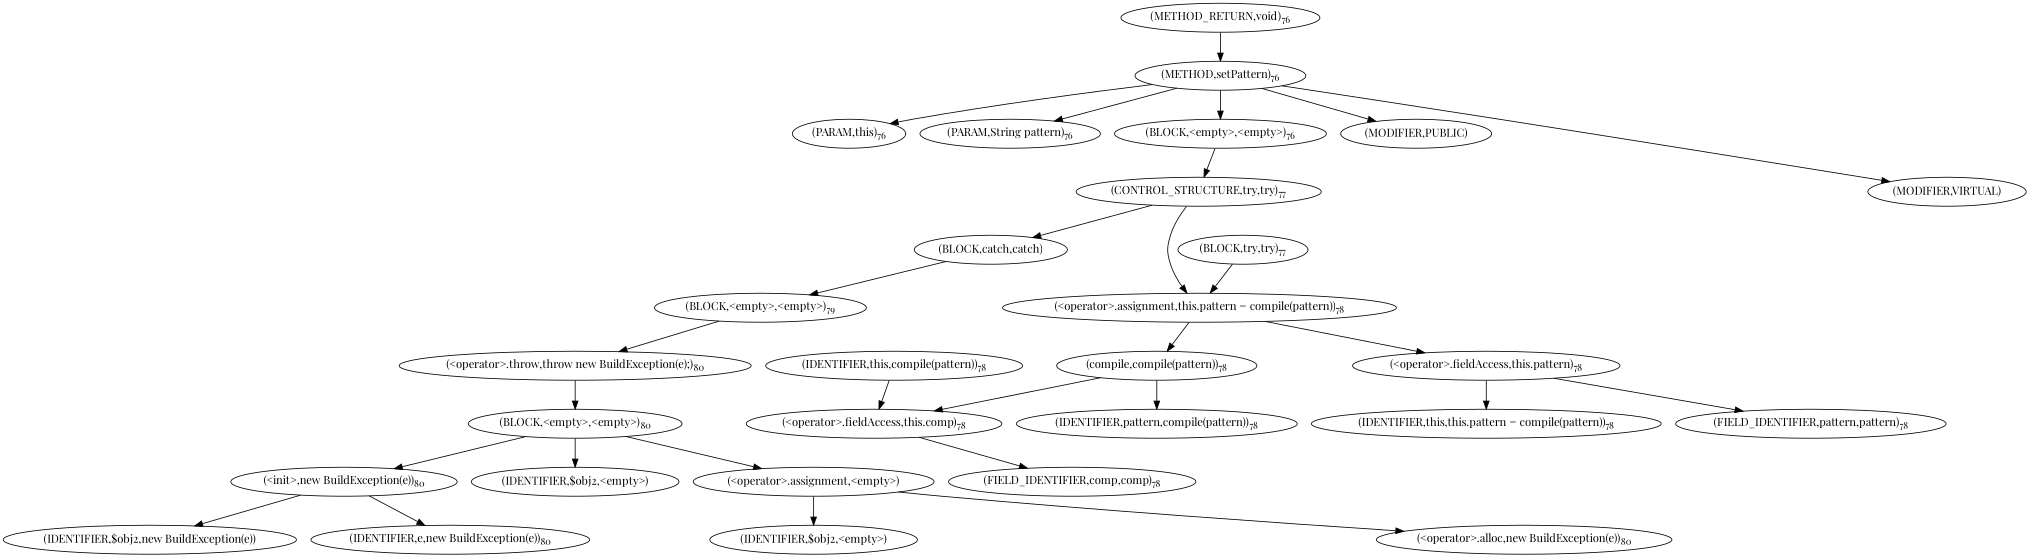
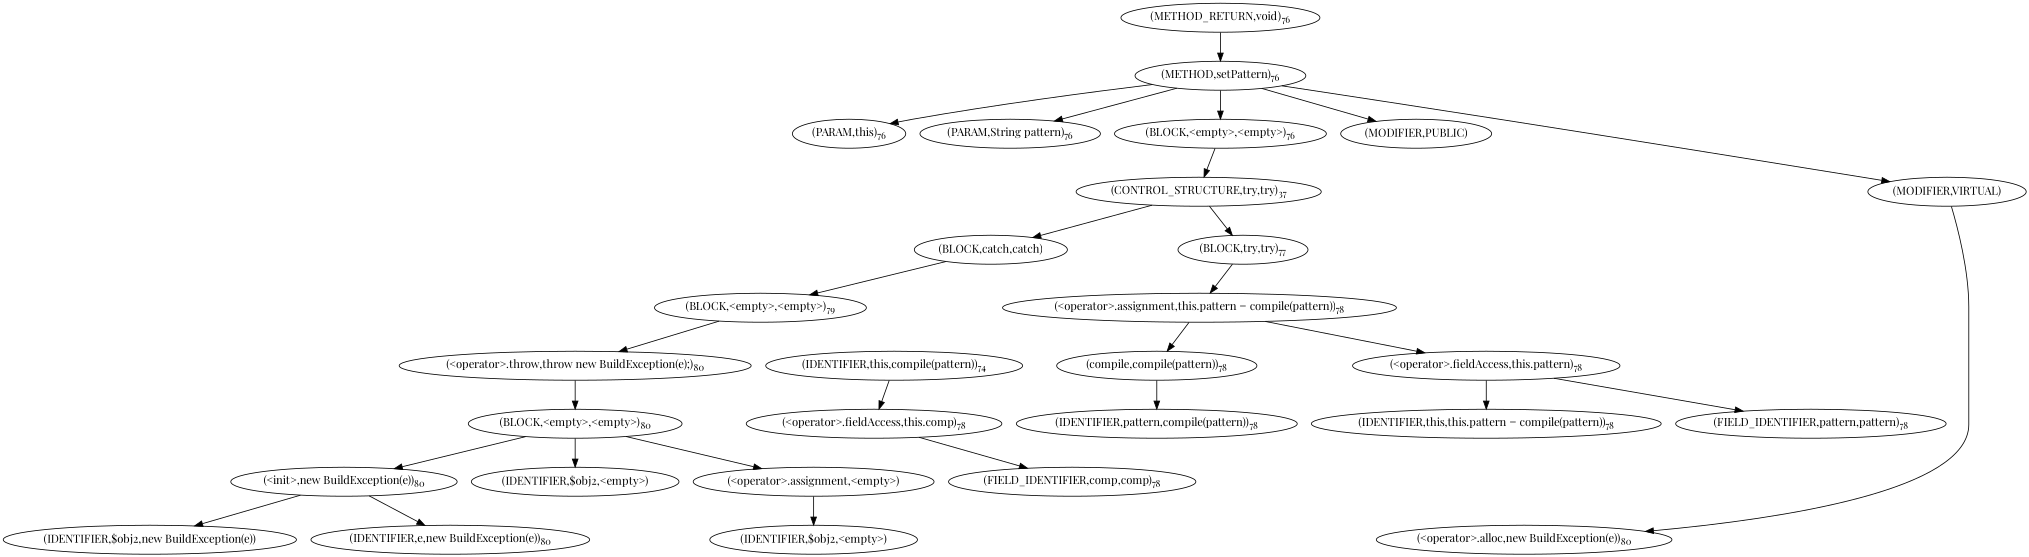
  digraph {
    fontname="Playfair Display"
    node [fontname="Playfair Display"]
    edge [fontname="Playfair Display"]
    n1 [label=<(METHOD,setPattern)<SUB>76</SUB>>]
    n2 [label=<(PARAM,this)<SUB>76</SUB>>]
    n3 [label=<(PARAM,String pattern)<SUB>76</SUB>>]
    n4 [label=<(BLOCK,&lt;empty&gt;,&lt;empty&gt;)<SUB>76</SUB>>]
    n5 [label=<(MODIFIER,PUBLIC)>]
    n6 [label=<(MODIFIER,VIRTUAL)>]
-   n7 [label=<(CONTROL_STRUCTURE,try,try)<SUB>77</SUB>>]
+   n7 [label=<(CONTROL_STRUCTURE,try,try)<SUB>37</SUB>>]
    n8 [label=<(METHOD_RETURN,void)<SUB>76</SUB>>]
    n9 [label=<(BLOCK,try,try)<SUB>77</SUB>>]
    n10 [label=<(BLOCK,catch,catch)>]
    n11 [label=<(&lt;operator&gt;.assignment,this.pattern = compile(pattern))<SUB>78</SUB>>]
    n12 [label=<(BLOCK,&lt;empty&gt;,&lt;empty&gt;)<SUB>79</SUB>>]
    n13 [label=<(&lt;operator&gt;.fieldAccess,this.pattern)<SUB>78</SUB>>]
    n14 [label=<(compile,compile(pattern))<SUB>78</SUB>>]
    n15 [label=<(IDENTIFIER,this,this.pattern = compile(pattern))<SUB>78</SUB>>]
    n16 [label=<(FIELD_IDENTIFIER,pattern,pattern)<SUB>78</SUB>>]
    n17 [label=<(&lt;operator&gt;.fieldAccess,this.comp)<SUB>78</SUB>>]
    n18 [label=<(IDENTIFIER,pattern,compile(pattern))<SUB>78</SUB>>]
    n19 [label=<(FIELD_IDENTIFIER,comp,comp)<SUB>78</SUB>>]
-   n20 [label=<(IDENTIFIER,this,compile(pattern))<SUB>78</SUB>>]
+   n20 [label=<(IDENTIFIER,this,compile(pattern))<SUB>74</SUB>>]
    n21 [label=<(&lt;operator&gt;.throw,throw new BuildException(e);)<SUB>80</SUB>>]
    n22 [label=<(BLOCK,&lt;empty&gt;,&lt;empty&gt;)<SUB>80</SUB>>]
    n23 [label=<(&lt;operator&gt;.assignment,&lt;empty&gt;)>]
    n24 [label=<(&lt;init&gt;,new BuildException(e))<SUB>80</SUB>>]
    n25 [label=<(IDENTIFIER,$obj2,&lt;empty&gt;)>]
    n26 [label=<(IDENTIFIER,$obj2,&lt;empty&gt;)>]
    n27 [label=<(&lt;operator&gt;.alloc,new BuildException(e))<SUB>80</SUB>>]
    n28 [label=<(IDENTIFIER,$obj2,new BuildException(e))>]
    n29 [label=<(IDENTIFIER,e,new BuildException(e))<SUB>80</SUB>>]
    n1 -> n2
    n1 -> n3
    n1 -> n4
    n1 -> n5
    n1 -> n6
    n4 -> n7
-   n7 -> n11
+   n7 -> n9
    n7 -> n10
    n8 -> n1
    n9 -> n11
    n10 -> n12
    n11 -> n13
    n11 -> n14
    n12 -> n21
    n13 -> n15
    n13 -> n16
-   n14 -> n17
    n14 -> n18
    n17 -> n19
    n20 -> n17
    n21 -> n22
    n22 -> n23
    n22 -> n24
    n22 -> n25
    n23 -> n26
-   n23 -> n27
+   n6 -> n27
    n24 -> n28
    n24 -> n29
  }
